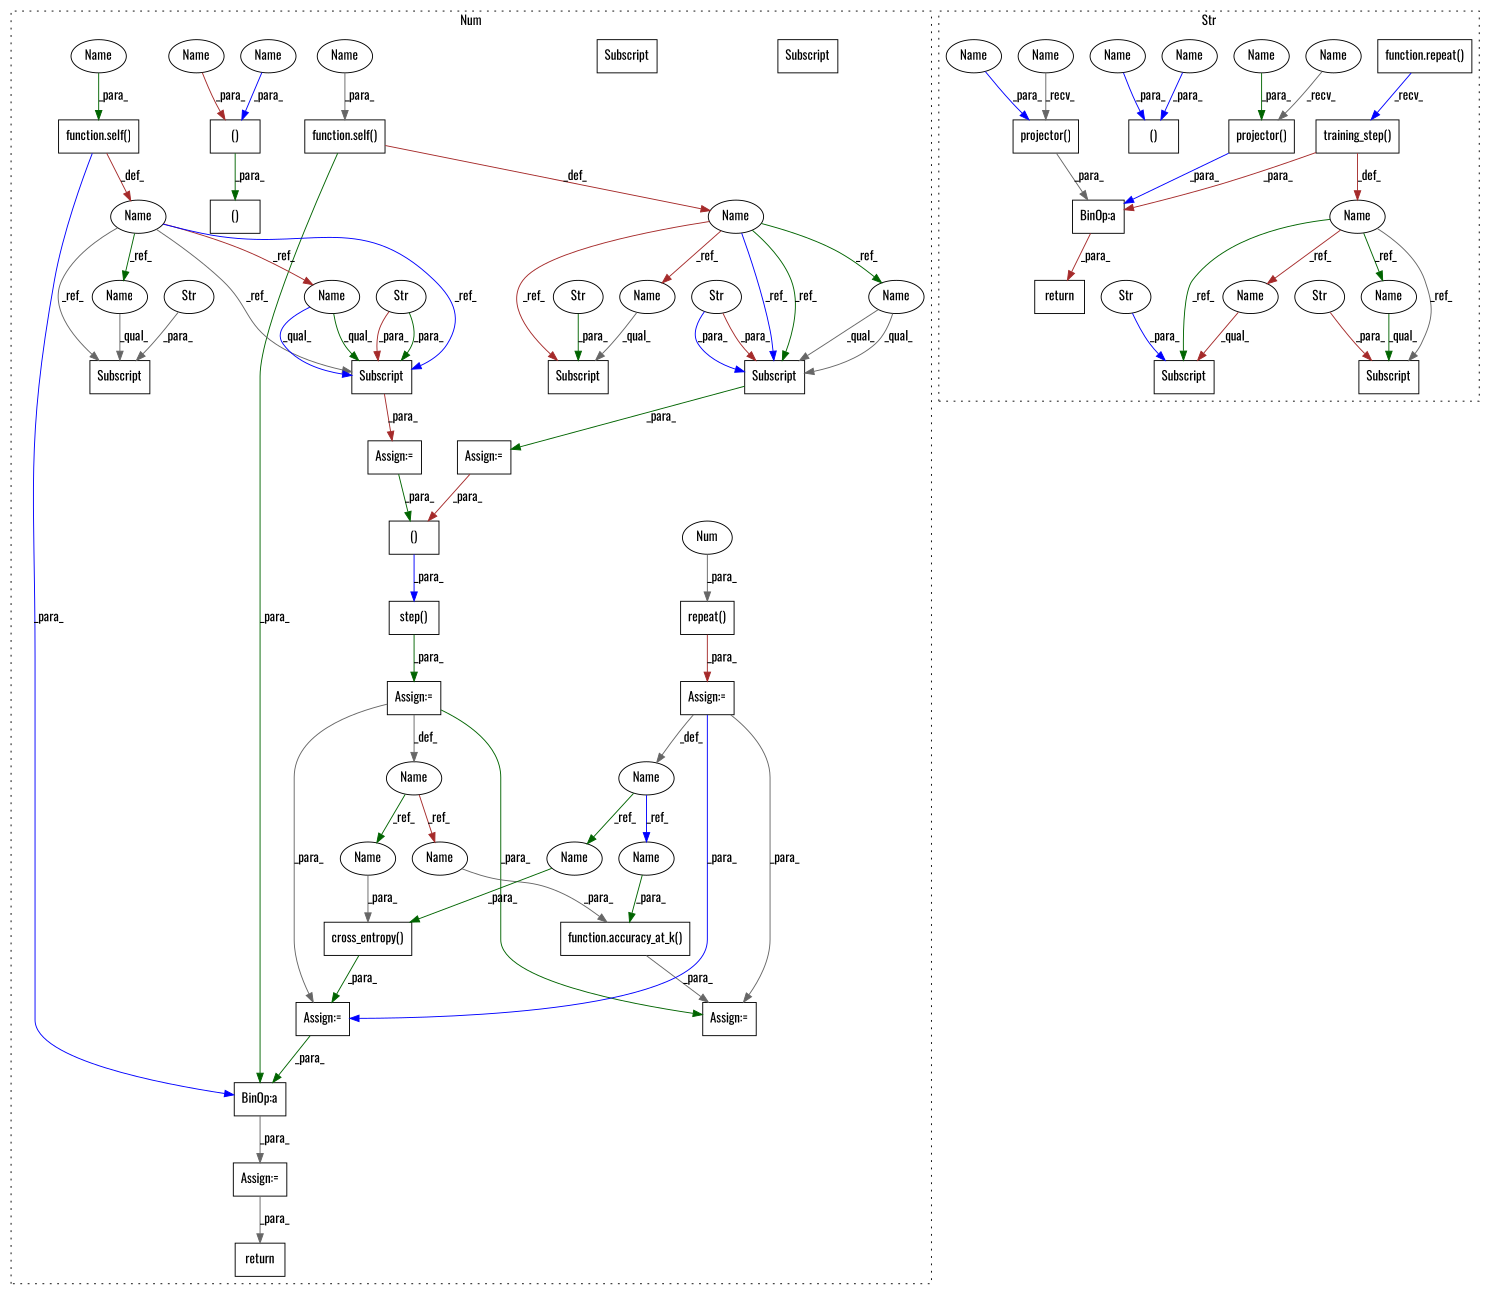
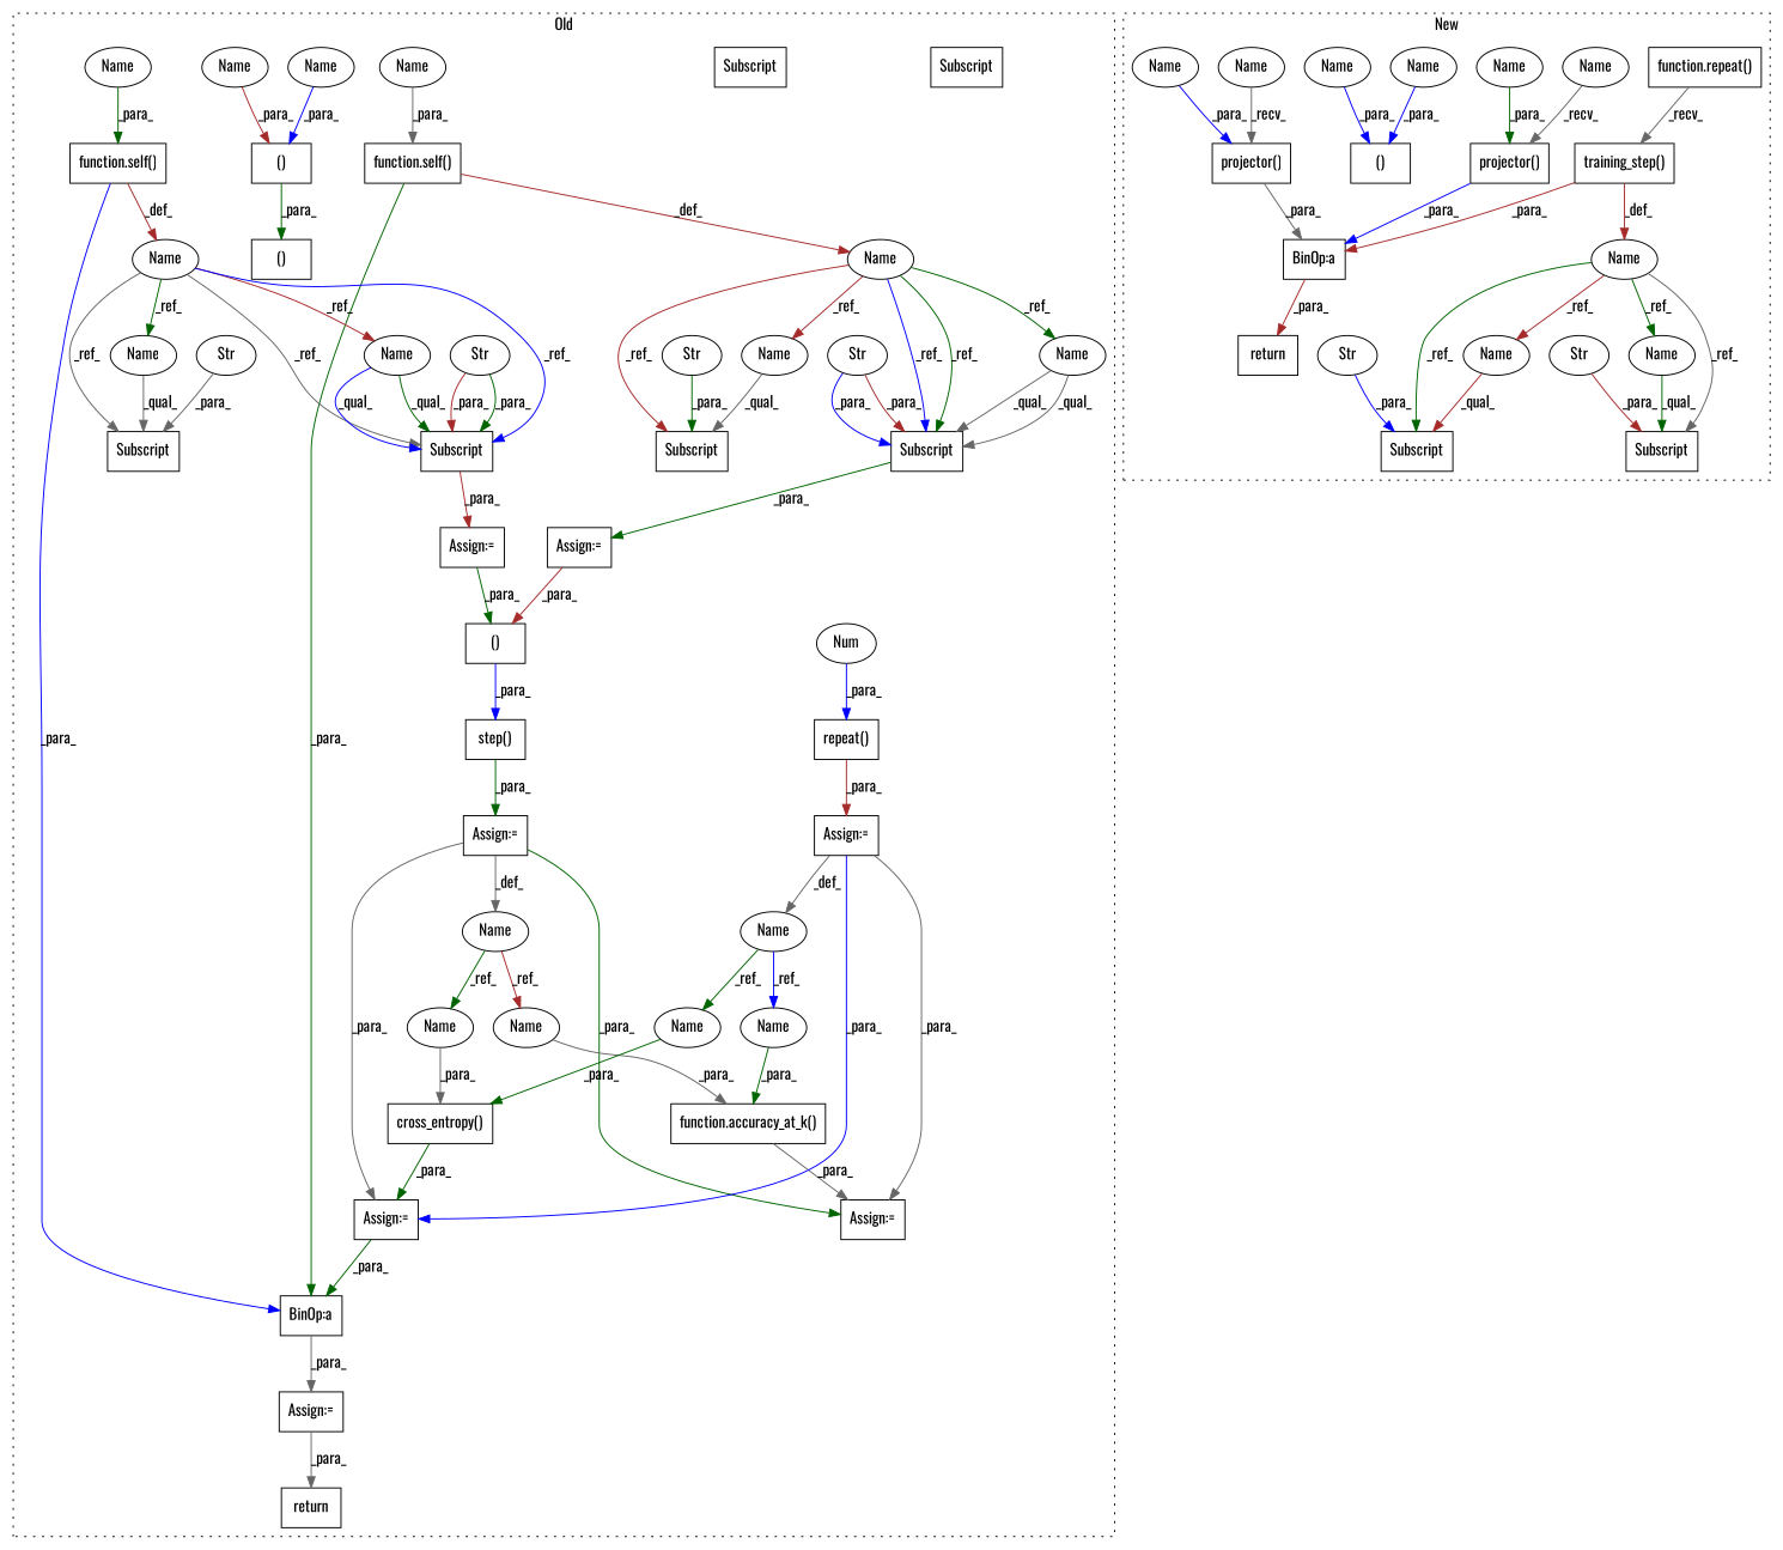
  digraph {
    fontname=Oswald
    node [a=87 fontname=Oswald l=3 s="1993,0" shape=box]
    edge [color=darkgreen fontname=Oswald]
    n1 [a=75 l="14,15" label="function.accuracy_at_k()" s="2694,2722"]
    n2 [a=75 l="5,1" label="function.self()" s="1862,1869"]
    n3 [a=75 l="16,18" label="cross_entropy()" s="2421,2451"]
    n4 [l=6 label=Name s=2374 shape=ellipse]
    n5 [a=68 l=9 label="Assign:=" s=2685]
    n6 [a=54 l=9 label="()" s=2354]
    n7 [l=6 label=Name s=2327 shape=ellipse]
    n8 [a=75 l="5,1" label="function.self()" s="1886,1893"]
    n9 [a=75 l="10,1" label="step()" s="2336,2364"]
    n10 [a=75 l="14,1" label="repeat()" s="2383,2398"]
    n11 [a=76 l=1 label=Num s=2397 shape=ellipse]
    n12 [a=68 label="Assign:=" s=2333]
    n13 [a=68 label="Assign:=" s=2380]
    n14 [a=68 label="Assign:=" s=2418]
    n15 [a=68 label="Assign:=" s=2610]
    n16 [a=93 l=7 label=return s=2993]
    n17 [a=54 l=4 label="()" s=1824]
    n18 [a=54 l=18 label="()" s=1819]
    n19 [a=68 label="Assign:=" s=1990]
    n20 [l=4 label=Name s=1879 shape=ellipse]
    n21 [a=63 l="14,0" label=Subscript]
    n22 [a=66 l=8 label=Str s=1998 shape=ellipse]
    n23 [a=63 l="9,0" label=Subscript s="1932,0"]
    n24 [a=66 label=Str s=1937 shape=ellipse]
    n25 [a=68 label="Assign:=" s=1957]
    n26 [l=4 label=Name s=1855 shape=ellipse]
    n27 [a=63 l="9,0" label=Subscript s="1909,0"]
    n28 [a=66 label=Str s=1914 shape=ellipse]
    n29 [a=63 l="14,0" label=Subscript s="1960,0"]
    n30 [a=66 l=8 label=Str s=1965 shape=ellipse]
    n31 [a=82 label="BinOp:a" s=2624]
    n32 [l=6 label=Name s=2437 shape=ellipse]
    n33 [l=6 label=Name s=2708 shape=ellipse]
    n34 [l=2 label=Name s=1867 shape=ellipse]
    n35 [l=2 label=Name s=1822 shape=ellipse]
    n36 [l=4 label=Name s=1960 shape=ellipse]
    n37 [l=4 label=Name s=1909 shape=ellipse]
    n38 [a=63 l="14,0" label=Subscript s="1960,0"]
    n39 [l=2 label=Name s=1826 shape=ellipse]
    n40 [l=2 label=Name s=1891 shape=ellipse]
    n41 [l=4 label=Name s=1932 shape=ellipse]
    n42 [l=4 label=Name s=1993 shape=ellipse]
    n43 [a=63 l="14,0" label=Subscript]
    n44 [l=6 label=Name s=2445 shape=ellipse]
    n45 [l=6 label=Name s=2716 shape=ellipse]
    n46 [a=63 l="12,0" label=Subscript s="1989,0"]
    n47 [a=66 l=7 label=Str s=1993 shape=ellipse]
    n48 [label=Name s=1885 shape=ellipse]
    n49 [a=63 l="11,0" label=Subscript s="1952,0"]
    n50 [a=66 l=6 label=Str s=1956 shape=ellipse]
    n51 [a=75 l="22,1" label="training_step()" s="1891,1929"]
    n52 [a=75 l=7 label="function.repeat()" s=1891]
    n53 [a=93 l=7 label=return s=2444]
    n54 [a=75 l="15,1" label="projector()" s="2052,2073"]
    n55 [a=75 l="15,1" label="projector()" s="2016,2037"]
    n56 [a=54 l=8 label="()" s=1978]
    n57 [a=82 label="BinOp:a" s=2462]
    n58 [l=6 label=Name s=1972 shape=ellipse]
    n59 [l=6 label=Name s=2031 shape=ellipse]
    n60 [label=Name s=1952 shape=ellipse]
    n61 [label=Name s=1989 shape=ellipse]
    n62 [l=4 label=Name s=2052 shape=ellipse]
    n63 [l=4 label=Name s=2016 shape=ellipse]
    n64 [l=6 label=Name s=1980 shape=ellipse]
    n65 [l=6 label=Name s=2067 shape=ellipse]
    subgraph cluster_1 {
-     label=Num
+     label=Old
      style=dotted
      n1
      n2
      n3
      n4
      n5
      n6
      n7
      n8
      n9
      n10
      n11
      n12
      n13
      n14
      n15
      n16
      n17
      n18
      n19
      n20
      n21
      n22
      n23
      n24
      n25
      n26
      n27
      n28
      n29
      n30
      n31
      n32
      n33
      n34
      n35
      n36
      n37
      n38
      n39
      n40
      n41
      n42
      n43
      n44
      n45
    }
    subgraph cluster_2 {
-     label=Str
+     label=New
      style=dotted
      n46
      n47
      n48
      n49
      n50
      n51
      n52
      n53
      n54
      n55
      n56
      n57
      n58
      n59
      n60
      n61
      n62
      n63
      n64
      n65
    }
    n1 -> n5 [color=gray40 label=_para_]
    n2 -> n26 [color=brown label=_def_]
    n2 -> n31 [label=_para_]
    n3 -> n14 [label=_para_]
    n4 -> n44 [label=_ref_]
    n4 -> n45 [color=blue label=_ref_]
    n6 -> n9 [color=blue label=_para_]
    n7 -> n32 [label=_ref_]
    n7 -> n33 [color=brown label=_ref_]
    n8 -> n20 [color=brown label=_def_]
    n8 -> n31 [color=blue label=_para_]
    n9 -> n12 [label=_para_]
    n10 -> n13 [color=brown label=_para_]
-   n11 -> n10 [color=gray40 label=_para_]
+   n11 -> n10 [color=blue label=_para_]
    n12 -> n5 [label=_para_]
    n12 -> n7 [color=gray40 label=_def_]
    n12 -> n14 [color=gray40 label=_para_]
    n13 -> n4 [color=gray40 label=_def_]
    n13 -> n5 [color=gray40 label=_para_]
    n13 -> n14 [color=blue label=_para_]
    n14 -> n31 [label=_para_]
    n15 -> n16 [color=gray40 label=_para_]
    n17 -> n18 [label=_para_]
    n19 -> n6 [label=_para_]
    n20 -> n23 [color=gray40 label=_ref_]
    n20 -> n41 [label=_ref_]
    n20 -> n42 [color=brown label=_ref_]
    n20 -> n43 [color=blue label=_ref_]
    n20 -> n43 [color=gray40 label=_ref_]
    n22 -> n43 [label=_para_]
    n22 -> n43 [color=brown label=_para_]
    n24 -> n23 [color=gray40 label=_para_]
    n25 -> n6 [color=brown label=_para_]
    n26 -> n27 [color=brown label=_ref_]
    n26 -> n36 [label=_ref_]
    n26 -> n37 [color=brown label=_ref_]
    n26 -> n38 [color=blue label=_ref_]
    n26 -> n38 [label=_ref_]
    n28 -> n27 [label=_para_]
    n30 -> n38 [color=brown label=_para_]
    n30 -> n38 [color=blue label=_para_]
    n31 -> n15 [color=gray40 label=_para_]
    n32 -> n3 [color=gray40 label=_para_]
    n33 -> n1 [color=gray40 label=_para_]
    n34 -> n2 [color=gray40 label=_para_]
    n35 -> n17 [color=brown label=_para_]
    n36 -> n38 [color=gray40 label=_qual_]
    n36 -> n38 [color=gray40 label=_qual_]
    n37 -> n27 [color=gray40 label=_qual_]
    n38 -> n25 [label=_para_]
    n39 -> n17 [color=blue label=_para_]
    n40 -> n8 [label=_para_]
    n41 -> n23 [color=gray40 label=_qual_]
    n42 -> n43 [color=blue label=_qual_]
    n42 -> n43 [label=_qual_]
    n43 -> n19 [color=brown label=_para_]
    n44 -> n3 [label=_para_]
    n45 -> n1 [label=_para_]
    n47 -> n46 [color=brown label=_para_]
    n48 -> n46 [color=gray40 label=_ref_]
    n48 -> n49 [label=_ref_]
    n48 -> n60 [color=brown label=_ref_]
    n48 -> n61 [label=_ref_]
    n50 -> n49 [color=blue label=_para_]
    n51 -> n48 [color=brown label=_def_]
    n51 -> n57 [color=brown label=_para_]
-   n52 -> n51 [color=blue label=_recv_]
+   n52 -> n51 [color=gray40 label=_recv_]
    n54 -> n57 [color=blue label=_para_]
    n55 -> n57 [color=gray40 label=_para_]
    n57 -> n53 [color=brown label=_para_]
    n58 -> n56 [color=blue label=_para_]
    n59 -> n55 [color=blue label=_para_]
    n60 -> n49 [color=brown label=_qual_]
    n61 -> n46 [label=_qual_]
    n62 -> n54 [color=gray40 label=_recv_]
    n63 -> n55 [color=gray40 label=_recv_]
    n64 -> n56 [color=blue label=_para_]
    n65 -> n54 [label=_para_]
  }
